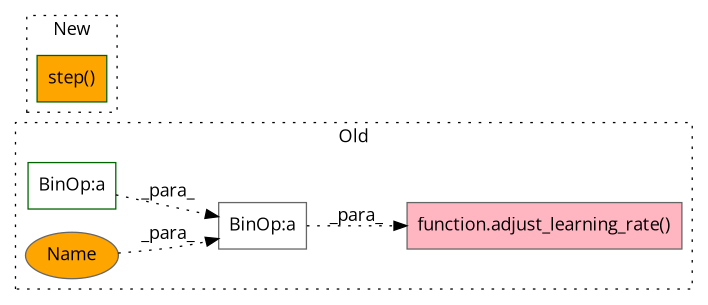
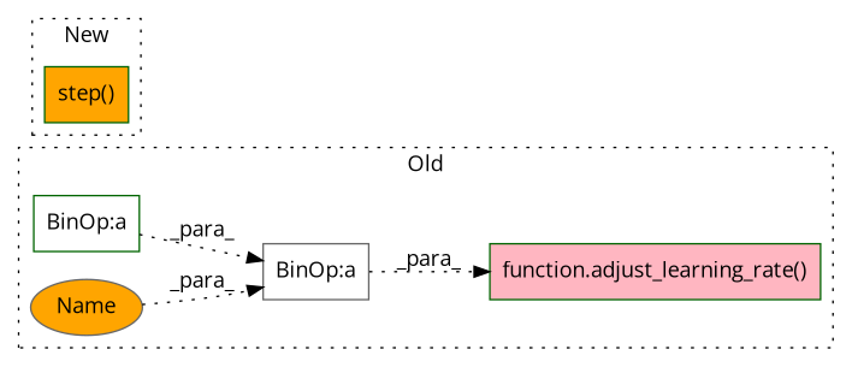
  digraph {
    rankdir=LR
    fontname="Open Sans"
    node [a=75 l=3 shape=box style=filled fillcolor=white color=gray40 fontname="Open Sans"]
    edge [style=dotted fontname="Open Sans"]
-   n1 [l="21,1" label="function.adjust_learning_rate()" s="4788,4853" fillcolor=lightpink]
+   n1 [l="21,1" label="function.adjust_learning_rate()" s="4788,4853" fillcolor=lightpink color=darkgreen]
    n2 [a=82 label="BinOp:a" s=4821]
    n3 [a=82 label="BinOp:a" s=4839 color=darkgreen]
    n4 [a=87 l=1 label=Name s=4820 shape=ellipse fillcolor=orange]
    n5 [l=19 label="step()" s=4744 fillcolor=orange color=darkgreen]
    subgraph cluster_1 {
      label=Old
      style=dotted
      n1
      n2
      n3
      n4
    }
    subgraph cluster_2 {
      label=New
      style=dotted
      n5
    }
    n2 -> n1 [label=_para_]
    n3 -> n2 [label=_para_]
    n4 -> n2 [label=_para_]
  }
